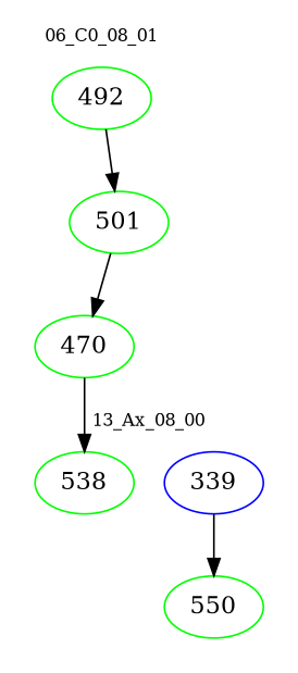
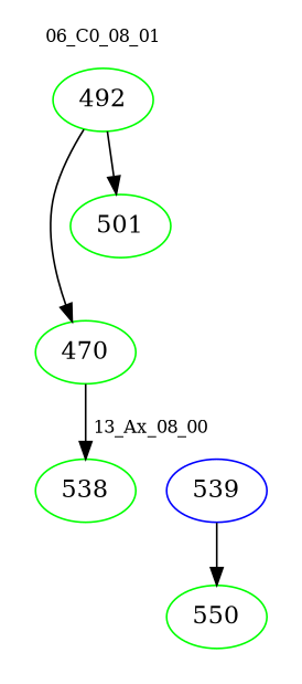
  digraph {
    node [color=green]
    edge [color=black]
-   n1 [color=blue label=339]
+   n1 [color=blue label=539]
    n2 [label=538]
    n3 [label=550]
    n4 [label=492]
    n5 [label=470]
    n6 [label=501]
    subgraph cluster_1 {
      color=white
      fontsize=10
      label="13_Ax_08_00"
      n1
      n2
      n3
    }
    subgraph cluster_2 {
      color=white
      fontsize=10
      label="06_C0_08_01"
      n4
      n5
      n6
    }
    n1 -> n3
-   n6 -> n5
+   n4 -> n5
    n4 -> n6
    n5 -> n2
  }
